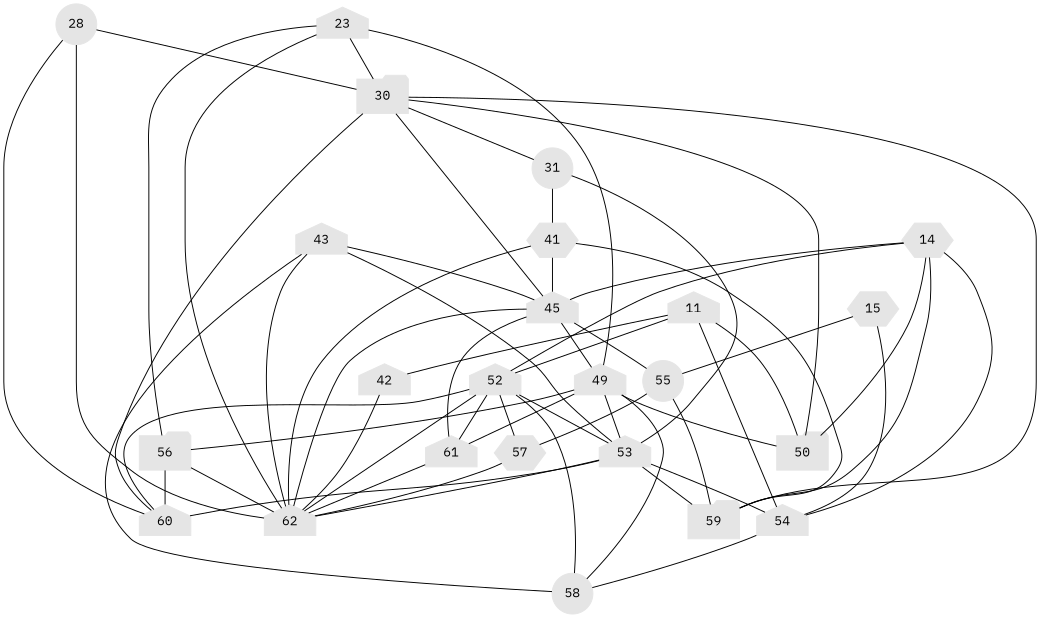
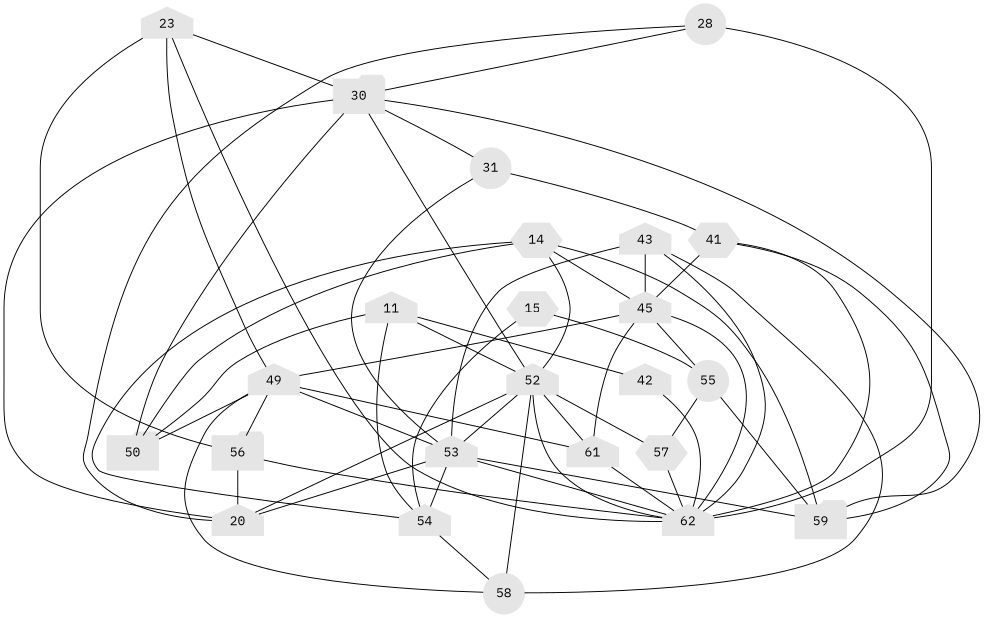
  graph {
    fontname="IBM Plex Mono"
    node [color=gray90 fontname="IBM Plex Mono" shape=house style=filled]
    edge [fontname="IBM Plex Mono"]
    11
    42
    50 [shape=folder super="+3"]
    52 [super="+1"]
    54 [super="+51+8"]
    62 [super="+37+20+47+35"]
-   60 [super="+5+46"]
+   60 [super="+5+46" label=20]
    53 [super="+21+34+27"]
    58 [shape=circle super="+48"]
    61 [super="+10"]
    57 [shape=hexagon super="+4"]
    14 [shape=hexagon super="+13"]
    45 [super="+32+44"]
    59 [shape=folder super="+7"]
    55 [shape=circle super="+39"]
    49 [super="+12+38+36"]
    15 [shape=hexagon]
    23 [super="+16"]
    30 [shape=folder super="+26"]
    56 [shape=folder]
    31 [shape=circle super="+29"]
    28 [shape=circle]
    41 [shape=hexagon super="+33"]
    43 [super="+18"]
    11 -- 42
    11 -- 50
    11 -- 52
    11 -- 54 [weight=2]
    42 -- 62
    52 -- 62
    52 -- 60
    52 -- 53 [weight=2]
    52 -- 58
    52 -- 61
    52 -- 57 [weight=2]
    54 -- 58
    53 -- 54 [weight=3]
    53 -- 62 [weight=2]
    53 -- 60
    53 -- 59
    61 -- 62
    57 -- 62
    14 -- 50 [weight=2]
    14 -- 52
    14 -- 54
    14 -- 45
    14 -- 59
    45 -- 62
    45 -- 61 [weight=3]
    45 -- 55
    45 -- 49
    55 -- 57
    55 -- 59 [weight=2]
    49 -- 50
    49 -- 53
    49 -- 58
    49 -- 61
    49 -- 56
    15 -- 54
    15 -- 55
    23 -- 62
    23 -- 49
    23 -- 30 [weight=2]
    23 -- 56 [weight=2]
    30 -- 50 [weight=2]
    30 -- 60
-   30 -- 45
+   30 -- 52
    30 -- 59
    30 -- 31
    56 -- 62 [weight=2]
    56 -- 60 [weight=3]
    31 -- 53
    31 -- 41
    28 -- 62 [weight=3]
    28 -- 60
    28 -- 30 [weight=2]
    41 -- 62 [weight=2]
    41 -- 45 [weight=3]
    41 -- 59
    43 -- 62
    43 -- 53 [weight=2]
    43 -- 58 [weight=2]
    43 -- 45
  }
